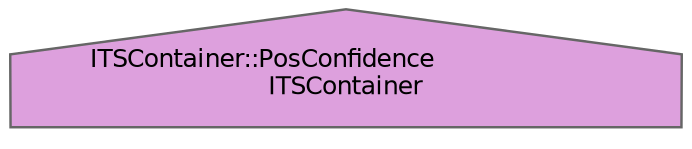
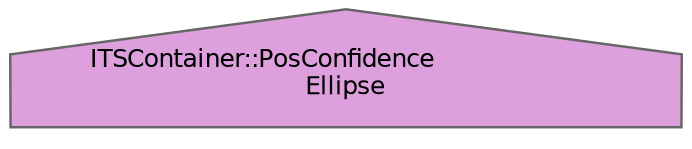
  digraph {
    rankdir=LR
-   n1 [color=grey40 fillcolor=plum fontname=Helvetica fontsize=10 height=0.2 label="ITSContainer::PosConfidence\lITSContainer" shape=house style=filled width=0.4]
+   n1 [color=grey40 fillcolor=plum fontname=Helvetica fontsize=10 height=0.2 label="ITSContainer::PosConfidence\lEllipse" shape=house style=filled width=0.4]
  }
